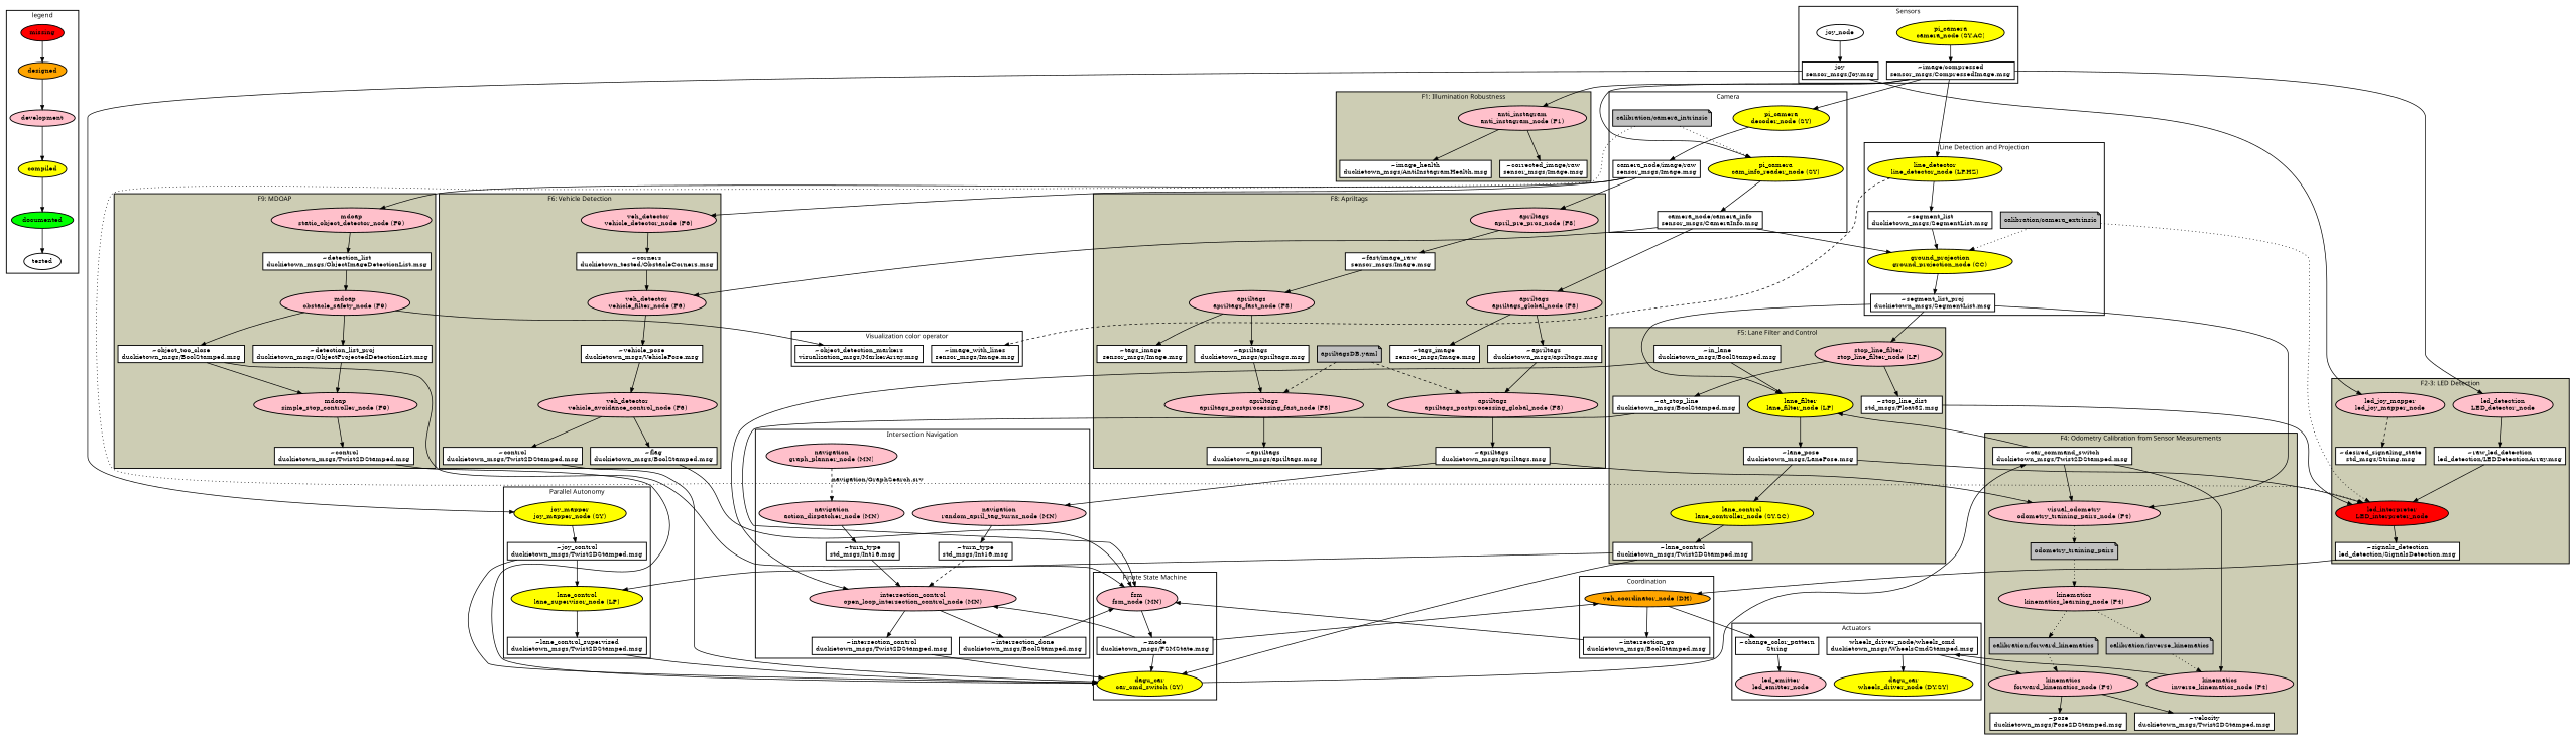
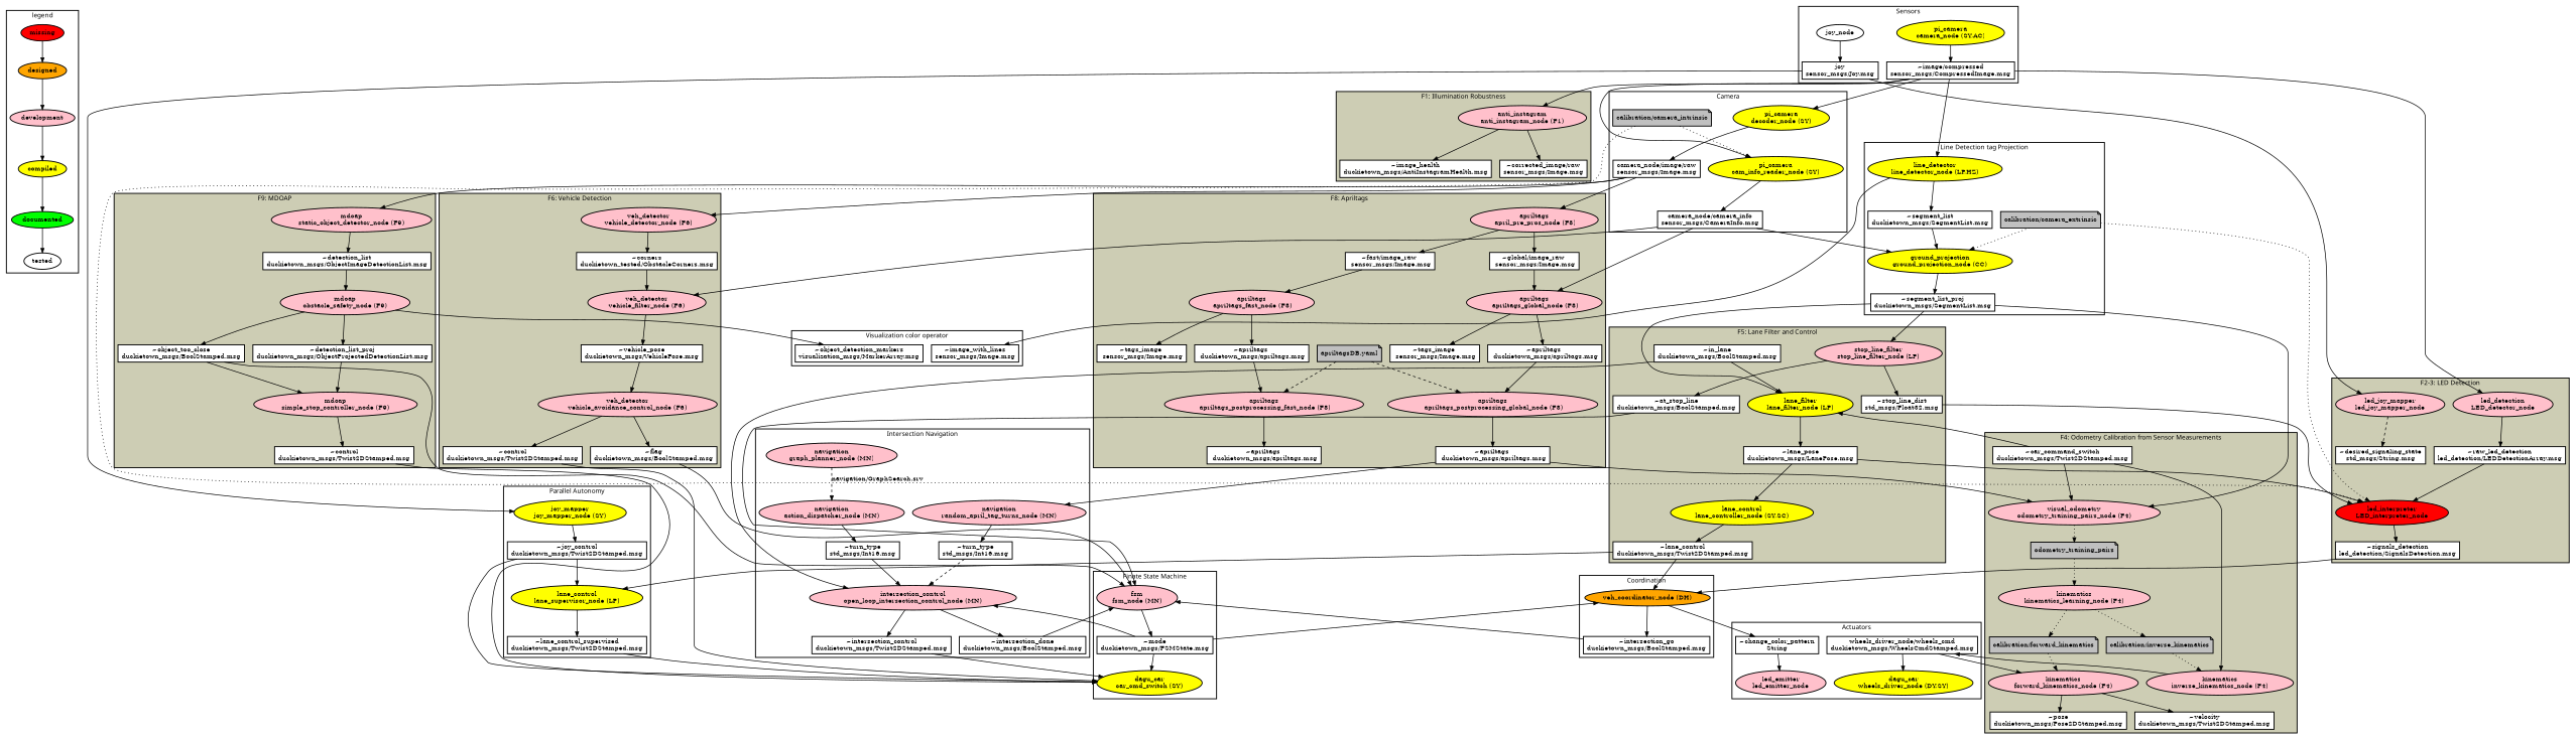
  digraph {
    fontname=sans
    penwidth=2.0
    node [fillcolor=white penwidth=2.0 shape=box style=filled]
    edge [penwidth=1.5]
    n1 [fillcolor=red label=missing shape=ellipse]
    n2 [fillcolor=orange label=designed shape=ellipse]
    n3 [fillcolor=pink label=development shape=ellipse]
    n4 [fillcolor=yellow label=compiled shape=ellipse]
    n5 [fillcolor=green label=documented shape=ellipse]
    n6 [label=tested shape=ellipse]
    n7 [fillcolor=yellow label="pi_camera\ncamera_node (SY,AC)" shape=ellipse]
    n8 [label=joy_node shape=ellipse]
    n9 [label="joy\nsensor_msgs/Joy.msg"]
    n10 [label="~image/compressed\nsensor_msgs/CompressedImage.msg"]
    n11 [fillcolor=yellow label="pi_camera\ndecoder_node (SY)" shape=ellipse]
    n12 [fillcolor=yellow label="pi_camera\ncam_info_reader_node (SY)" shape=ellipse]
    n13 [label="camera_node/camera_info\nsensor_msgs/CameraInfo.msg"]
    n14 [label="camera_node/image/raw\nsensor_msgs/Image.msg"]
    n15 [fillcolor=grey label="calibration/camera_intrinsic" shape=note]
    n16 [fillcolor=pink label="led_emitter\nled_emitter_node" shape=ellipse]
    n17 [fillcolor=yellow label="dagu_car\nwheels_driver_node (DY,SY)" shape=ellipse]
    n18 [label="wheels_driver_node/wheels_cmd\nduckietown_msgs/WheelsCmdStamped.msg"]
    n19 [label="~change_color_pattern\nString"]
    n20 [label="~image_with_lines\nsensor_msgs/Image.msg"]
    n21 [label="~object_detection_markers\nvisualization_msgs/MarkerArray.msg"]
    n22 [fillcolor=yellow label="line_detector\nline_detector_node (LP,HZ)" shape=ellipse]
    n23 [fillcolor=yellow label="ground_projection\nground_projection_node (CC)" shape=ellipse]
    n24 [label="~segment_list\nduckietown_msgs/SegmentList.msg"]
    n25 [label="~segment_list_proj\nduckietown_msgs/SegmentList.msg"]
    n26 [fillcolor=grey label="calibration/camera_extrinsic" shape=note]
    n27 [fillcolor=yellow label="joy_mapper\njoy_mapper_node (SY)" shape=ellipse]
    n28 [fillcolor=yellow label="lane_control\nlane_supervisor_node (LP)" shape=ellipse]
    n29 [label="~lane_control_supervised\nduckietown_msgs/Twist2DStamped.msg"]
    n30 [label="~joy_control\nduckietown_msgs/Twist2DStamped.msg"]
    n31 [fillcolor=pink label="fsm\nfsm_node (MN)" shape=ellipse]
    n32 [fillcolor=yellow label="dagu_car\ncar_cmd_switch (SY)" shape=ellipse]
    n33 [label="~mode\nduckietown_msgs/FSMState.msg"]
    n34 [fillcolor=pink label="intersection_control\nopen_loop_intersection_control_node (MN)" shape=ellipse]
    n35 [fillcolor=pink label="navigation\nrandom_april_tag_turns_node (MN)" shape=ellipse]
    n36 [fillcolor=pink label="navigation\ngraph_planner_node (MN)" shape=ellipse]
    n37 [fillcolor=pink label="navigation\naction_dispatcher_node (MN)" shape=ellipse]
    n38 [label="~intersection_control\nduckietown_msgs/Twist2DStamped.msg"]
    n39 [label="~intersection_done\nduckietown_msgs/BoolStamped.msg"]
    n40 [label="~turn_type\nstd_msgs/Int16.msg"]
    n41 [label="~turn_type\nstd_msgs/Int16.msg"]
    n42 [fillcolor=orange label="veh_coordinator_node (DH)" shape=ellipse]
    n43 [label="~intersection_go\nduckietown_msgs/BoolStamped.msg"]
    n44 [fillcolor=pink label="anti_instagram\nanti_instagram_node (F1)" shape=ellipse]
    n45 [label="~corrected_image/raw\nsensor_msgs/Image.msg"]
    n46 [label="~image_health\nduckietown_msgs/AntiInstagramHealth.msg"]
    n47 [fillcolor=pink label="led_detection\nLED_detector_node" shape=ellipse]
    n48 [fillcolor=red label="led_interpreter\nLED_interpreter_node" shape=ellipse]
    n49 [fillcolor=pink label="led_joy_mapper\nled_joy_mapper_node" shape=ellipse]
    n50 [label="~raw_led_detection\nled_detection/LEDDetectionArray.msg"]
    n51 [label="~signals_detection\nled_detection/SignalsDetection.msg"]
    n52 [label="~desired_signaling_state\nstd_msgs/String.msg"]
    n53 [fillcolor=pink label="visual_odometry\nodometry_training_pairs_node (F4)" shape=ellipse]
    n54 [fillcolor=pink label="kinematics\nkinematics_learning_node (F4)" shape=ellipse]
    n55 [fillcolor=pink label="kinematics\ninverse_kinematics_node (F4)" shape=ellipse]
    n56 [fillcolor=pink label="kinematics\nforward_kinematics_node (F4)" shape=ellipse]
    n57 [fillcolor=grey label="calibration/inverse_kinematics" shape=note]
    n58 [fillcolor=grey label="calibration/forward_kinematics" shape=note]
    n59 [fillcolor=grey label=odometry_training_pairs shape=note]
    n60 [label="~pose\nduckietown_msgs/Pose2DStamped.msg"]
    n61 [label="~velocity\nduckietown_msgs/Twist2DStamped.msg"]
    n62 [label="~car_command_switch\nduckietown_msgs/Twist2DStamped.msg"]
    n63 [fillcolor=yellow label="lane_filter\nlane_filter_node (LP)" shape=ellipse]
    n64 [fillcolor=pink label="stop_line_filter\nstop_line_filter_node (LP)" shape=ellipse]
    n65 [fillcolor=yellow label="lane_control\nlane_controller_node (SY,SC)" shape=ellipse]
    n66 [label="~lane_pose\nduckietown_msgs/LanePose.msg"]
    n67 [label="~lane_control\nduckietown_msgs/Twist2DStamped.msg"]
    n68 [label="~at_stop_line\nduckietown_msgs/BoolStamped.msg"]
    n69 [label="~stop_line_dist\nstd_msgs/Float32.msg"]
    n70 [label="~in_lane\nduckietown_msgs/BoolStamped.msg"]
    n71 [fillcolor=pink label="veh_detector\nvehicle_detector_node (F6)" shape=ellipse]
    n72 [fillcolor=pink label="veh_detector\nvehicle_filter_node (F6)" shape=ellipse]
    n73 [fillcolor=pink label="veh_detector\nvehicle_avoidance_control_node (F6)" shape=ellipse]
    n74 [label="~corners\nduckietown_tested/ObstacleCorners.msg"]
    n75 [label="~vehicle_pose\nduckietown_msgs/VehiclePose.msg"]
    n76 [label="~control\nduckietown_msgs/Twist2DStamped.msg"]
    n77 [label="~flag\nduckietown_msgs/BoolStamped.msg"]
    n78 [fillcolor=pink label="apriltags\n april_pre_pros_node (F8)" shape=ellipse]
    n79 [fillcolor=pink label="apriltags\n apriltags_fast_node (F8)" shape=ellipse]
    n80 [fillcolor=pink label="apriltags\n apriltags_global_node (F8)" shape=ellipse]
    n81 [fillcolor=pink label="apriltags\n apriltags_postprocessing_fast_node (F8)" shape=ellipse]
    n82 [fillcolor=pink label="apriltags\n apriltags_postprocessing_global_node (F8)" shape=ellipse]
    n83 [label="~fast/image_raw \n sensor_msgs/Image.msg"]
+   n84 [label="~global/image_raw \n sensor_msgs/Image.msg"]
    n85 [label="~tags_image \n sensor_msgs/Image.msg"]
    n86 [label="~tags_image \n sensor_msgs/Image.msg"]
    n87 [label="~apriltags \n duckietown_msgs/apriltags.msg"]
    n88 [label="~apriltags \n duckietown_msgs/apriltags.msg"]
    n89 [label="~apriltags \n duckietown_msgs/apriltags.msg"]
    n90 [label="~apriltags \n duckietown_msgs/apriltags.msg"]
    n91 [fillcolor=grey label="apriltagsDB.yaml" shape=note]
    n92 [label="~detection_list\nduckietown_msgs/ObjectImageDetectionList.msg"]
    n93 [label="~object_too_close\nduckietown_msgs/BoolStamped.msg"]
    n94 [label="~detection_list_proj\nduckietown_msgs/ObjectProjectedDetectionList.msg"]
    n95 [label="~control\nduckietown_msgs/Twist2DStamped.msg"]
    n96 [fillcolor=pink label="mdoap\nstatic_object_detector_node (F9)" shape=ellipse]
    n97 [fillcolor=pink label="mdoap\nobstacle_safety_node (F9)" shape=ellipse]
    n98 [fillcolor=pink label="mdoap\nsimple_stop_controller_node (F9)" shape=ellipse]
    subgraph cluster_1 {
      label=legend
      n1
      n2
      n3
      n4
      n5
      n6
    }
    subgraph cluster_2 {
      label=Sensors
      n7
      n8
      n9
      n10
    }
    subgraph cluster_3 {
      label=Camera
      n11
      n12
      n13
      n14
      n15
    }
    subgraph cluster_4 {
      label=Actuators
      n16
      n17
      n18
      n19
    }
    subgraph cluster_5 {
      label="Visualization color operator"
      n20
      n21
    }
    subgraph cluster_6 {
-     label="Line Detection and Projection"
+     label="Line Detection tag Projection"
      n22
      n23
      n24
      n25
      n26
    }
    subgraph cluster_7 {
      label="Parallel Autonomy"
      n27
      n28
      n29
      n30
    }
    subgraph cluster_8 {
      label="Finate State Machine"
      n31
      n32
      n33
    }
    subgraph cluster_9 {
      label="Intersection Navigation"
      n34
      n35
      n36
      n37
      n38
      n39
      n40
      n41
    }
    subgraph cluster_10 {
      label=Coordination
      n42
      n43
    }
    subgraph cluster_11 {
      fillcolor=lightyellow3
      label="F1: Illumination Robustness"
      style=filled
      n44
      n45
      n46
    }
    subgraph cluster_12 {
      fillcolor=lightyellow3
      label="F2-3: LED Detection"
      style=filled
      n47
      n48
      n49
      n50
      n51
      n52
    }
    subgraph cluster_13 {
      fillcolor=lightyellow3
      label="F4: Odometry Calibration from Sensor Measurements"
      style=filled
      n53
      n54
      n55
      n56
      n57
      n58
      n59
      n60
      n61
      n62
    }
    subgraph cluster_14 {
      fillcolor=lightyellow3
      label="F5: Lane Filter and Control"
      style=filled
      n63
      n64
      n65
      n66
      n67
      n68
      n69
      n70
    }
    subgraph cluster_15 {
      fillcolor=lightyellow3
      label="F6: Vehicle Detection"
      style=filled
      n71
      n72
      n73
      n74
      n75
      n76
      n77
    }
    subgraph cluster_16 {
      fillcolor=lightyellow3
      label="F8: Apriltags"
      style=filled
      n78
      n79
      n80
      n81
      n82
      n83
+     n84
      n85
      n86
      n87
      n88
      n89
      n90
      n91
    }
    subgraph cluster_17 {
      fillcolor=lightyellow3
      label="F9: MDOAP"
      style=filled
      n92
      n93
      n94
      n95
      n96
      n97
      n98
    }
    n1 -> n2
    n2 -> n3
    n3 -> n4
    n4 -> n5
    n5 -> n6
    n7 -> n10
    n8 -> n9
    n9 -> n27
    n9 -> n49
    n10 -> n11
    n10 -> n12
    n10 -> n22
    n10 -> n44
    n10 -> n47
    n11 -> n14
    n12 -> n13
    n13 -> n23
    n13 -> n72
    n13 -> n80
    n14 -> n71
    n14 -> n78
    n14 -> n96
    n15 -> n12 [style=dotted]
    n15 -> n48 [style=dotted]
    n18 -> n17
    n18 -> n56
    n19 -> n16
-   n22 -> n20 [style=dashed]
+   n22 -> n20
    n22 -> n24
    n23 -> n25
    n24 -> n23
    n25 -> n53
    n25 -> n63
    n25 -> n64
    n26 -> n23 [style=dotted]
    n26 -> n48 [style=dotted]
    n27 -> n30
    n28 -> n29
    n29 -> n32
    n30 -> n28
    n30 -> n32
    n31 -> n33
-   n32 -> n62
    n33 -> n32
    n33 -> n34
    n33 -> n42
    n34 -> n38
    n34 -> n39
    n35 -> n40
    n36 -> n37 [label="navigation/GraphSearch.srv" style=dashed]
    n37 -> n41
    n38 -> n32
    n39 -> n31
    n40 -> n34 [style=dashed]
    n41 -> n34
    n42 -> n19
    n42 -> n43
    n43 -> n31
    n44 -> n45
    n44 -> n46
    n47 -> n50
    n48 -> n51
    n49 -> n52 [style=dashed]
    n50 -> n48
    n51 -> n42
    n53 -> n59 [style=dotted]
    n54 -> n57 [style=dotted]
    n54 -> n58 [style=dotted]
    n55 -> n18
    n56 -> n60
    n56 -> n61
    n57 -> n55 [style=dotted]
    n58 -> n56 [style=dotted]
    n59 -> n54 [style=dotted]
    n62 -> n53
    n62 -> n55
    n62 -> n63
    n63 -> n66
    n64 -> n68
    n64 -> n69
    n65 -> n67
    n66 -> n48
    n66 -> n65
    n67 -> n28
-   n67 -> n32
+   n67 -> n42
    n68 -> n31
    n69 -> n48
    n70 -> n34
    n70 -> n63
    n71 -> n74
    n72 -> n75
    n73 -> n76
    n73 -> n77
    n74 -> n72
    n75 -> n73
    n76 -> n32
    n77 -> n31
    n78 -> n83
+   n78 -> n84
    n79 -> n85
    n79 -> n87
    n80 -> n86
    n80 -> n88
    n81 -> n89
    n82 -> n90
    n83 -> n79
+   n84 -> n80
    n87 -> n81
    n88 -> n82
    n90 -> n35
    n90 -> n53
    n91 -> n81 [style=dashed]
    n91 -> n82 [style=dashed]
    n92 -> n97
    n93 -> n31
    n93 -> n98
    n94 -> n98
    n95 -> n32
    n96 -> n92
    n97 -> n21
    n97 -> n93
    n97 -> n94
    n98 -> n95
  }
